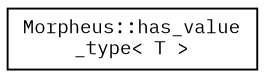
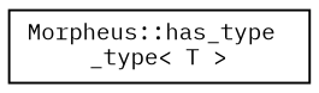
  digraph {
    rankdir=LR
    fontname="IBM Plex Mono"
-   n1 [color=black fillcolor=white fontname="IBM Plex Mono" fontsize=10 height=0.2 label="Morpheus::has_value\l_type\< T \>" shape=record style=filled width=0.4]
+   n1 [color=black fillcolor=white fontname="IBM Plex Mono" fontsize=10 height=0.2 label="Morpheus::has_type\l_type\< T \>" shape=record style=filled width=0.4]
  }
